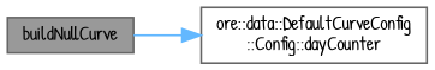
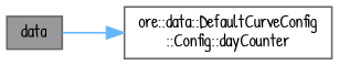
  digraph {
    rankdir=LR
    fontname="Patrick Hand"
    node [fontname="Patrick Hand" fontsize=10 shape=box style=filled]
-   n1 [color=gray40 fillcolor=grey60 fontcolor=black height=0.2 label=buildNullCurve width=0.4]
+   n1 [color=gray40 fillcolor=grey60 fontcolor=black height=0.2 label=data width=0.4]
    n2 [color=grey40 fillcolor=white height=0.2 label="ore::data::DefaultCurveConfig\l::Config::dayCounter" width=0.4]
    n1 -> n2 [color=steelblue1 fontname="Patrick Hand" fontsize=10 labelfontname=Helvetica labelfontsize=10 style=solid]
  }
